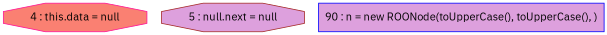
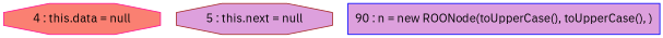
  digraph {
    fontname="IBM Plex Sans"
    node [style=filled fillcolor=plum shape=octagon fontname="IBM Plex Sans"]
    "4 : this.data = null" [fillcolor=salmon color=deeppink]
-   "5 : this.next = null" [color=brown label="5 : null.next = null"]
+   "5 : this.next = null" [color=brown]
    "90 : n = new ROONode(toUpperCase(), toUpperCase(), )" [color=blue shape=box]
  }
